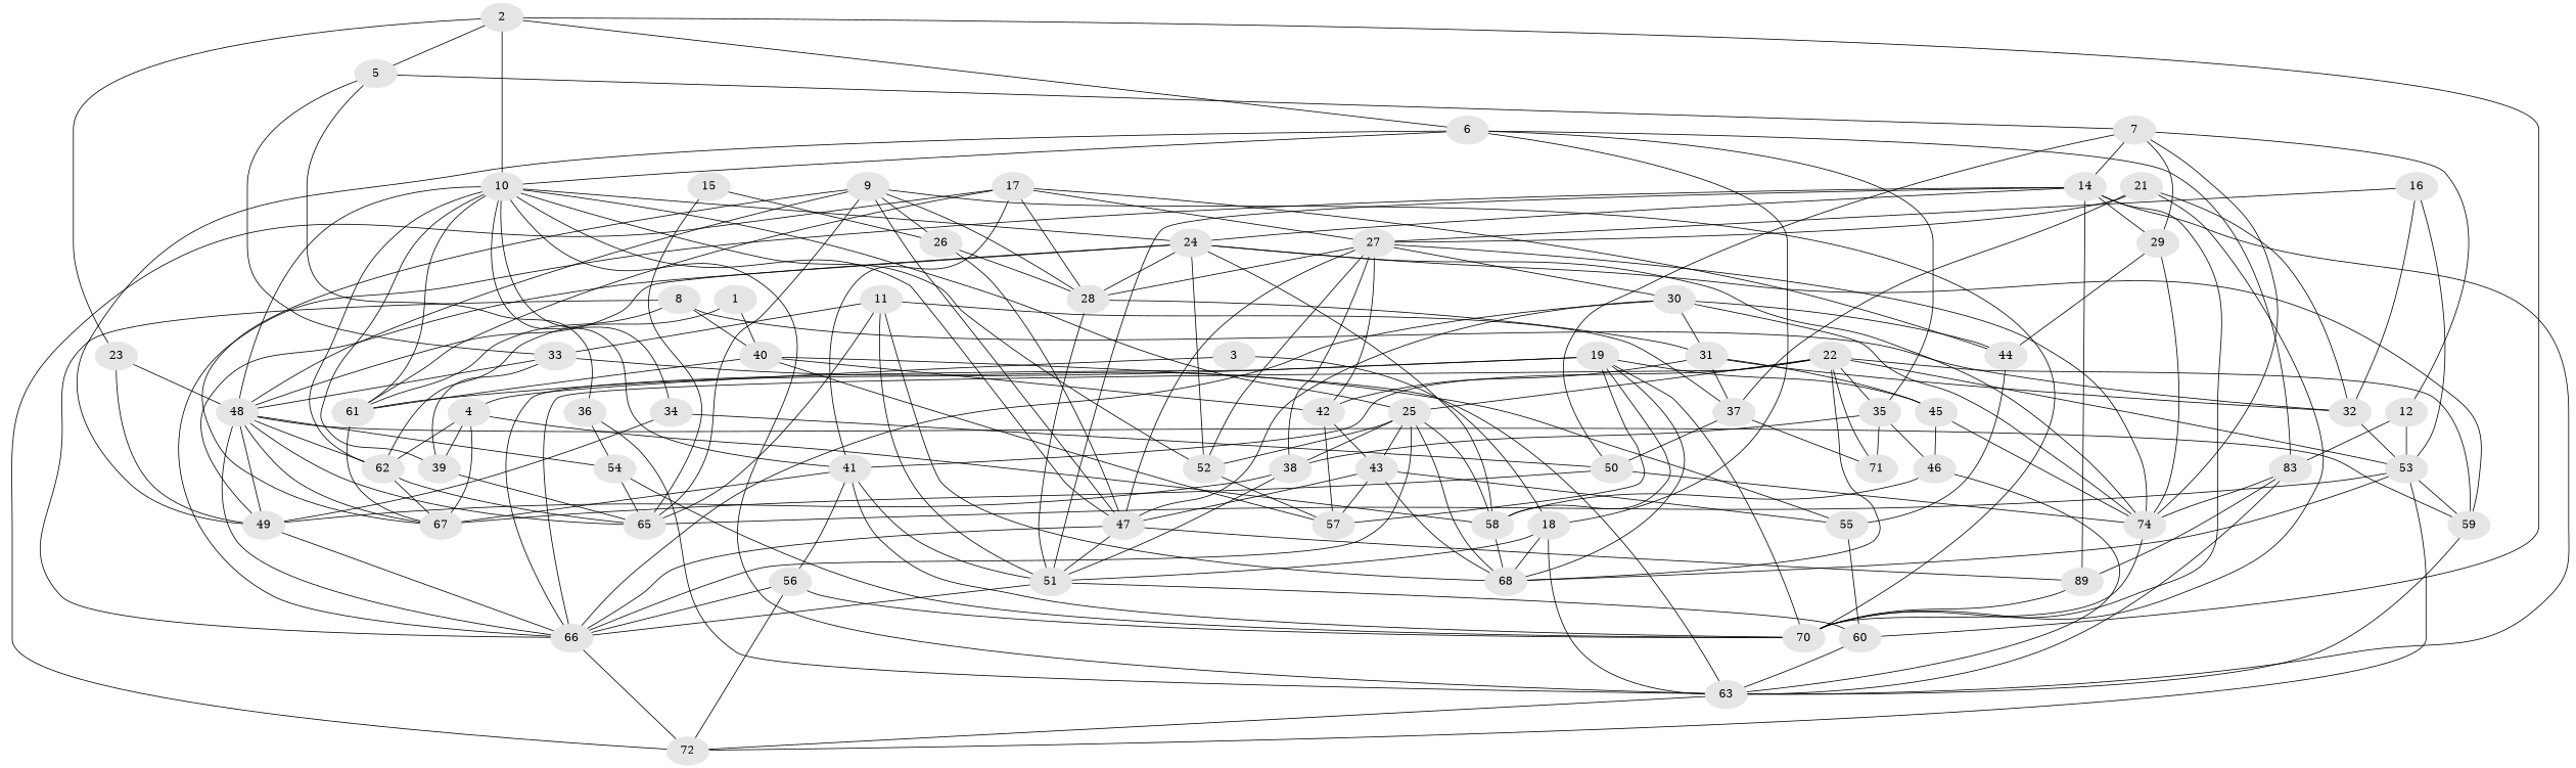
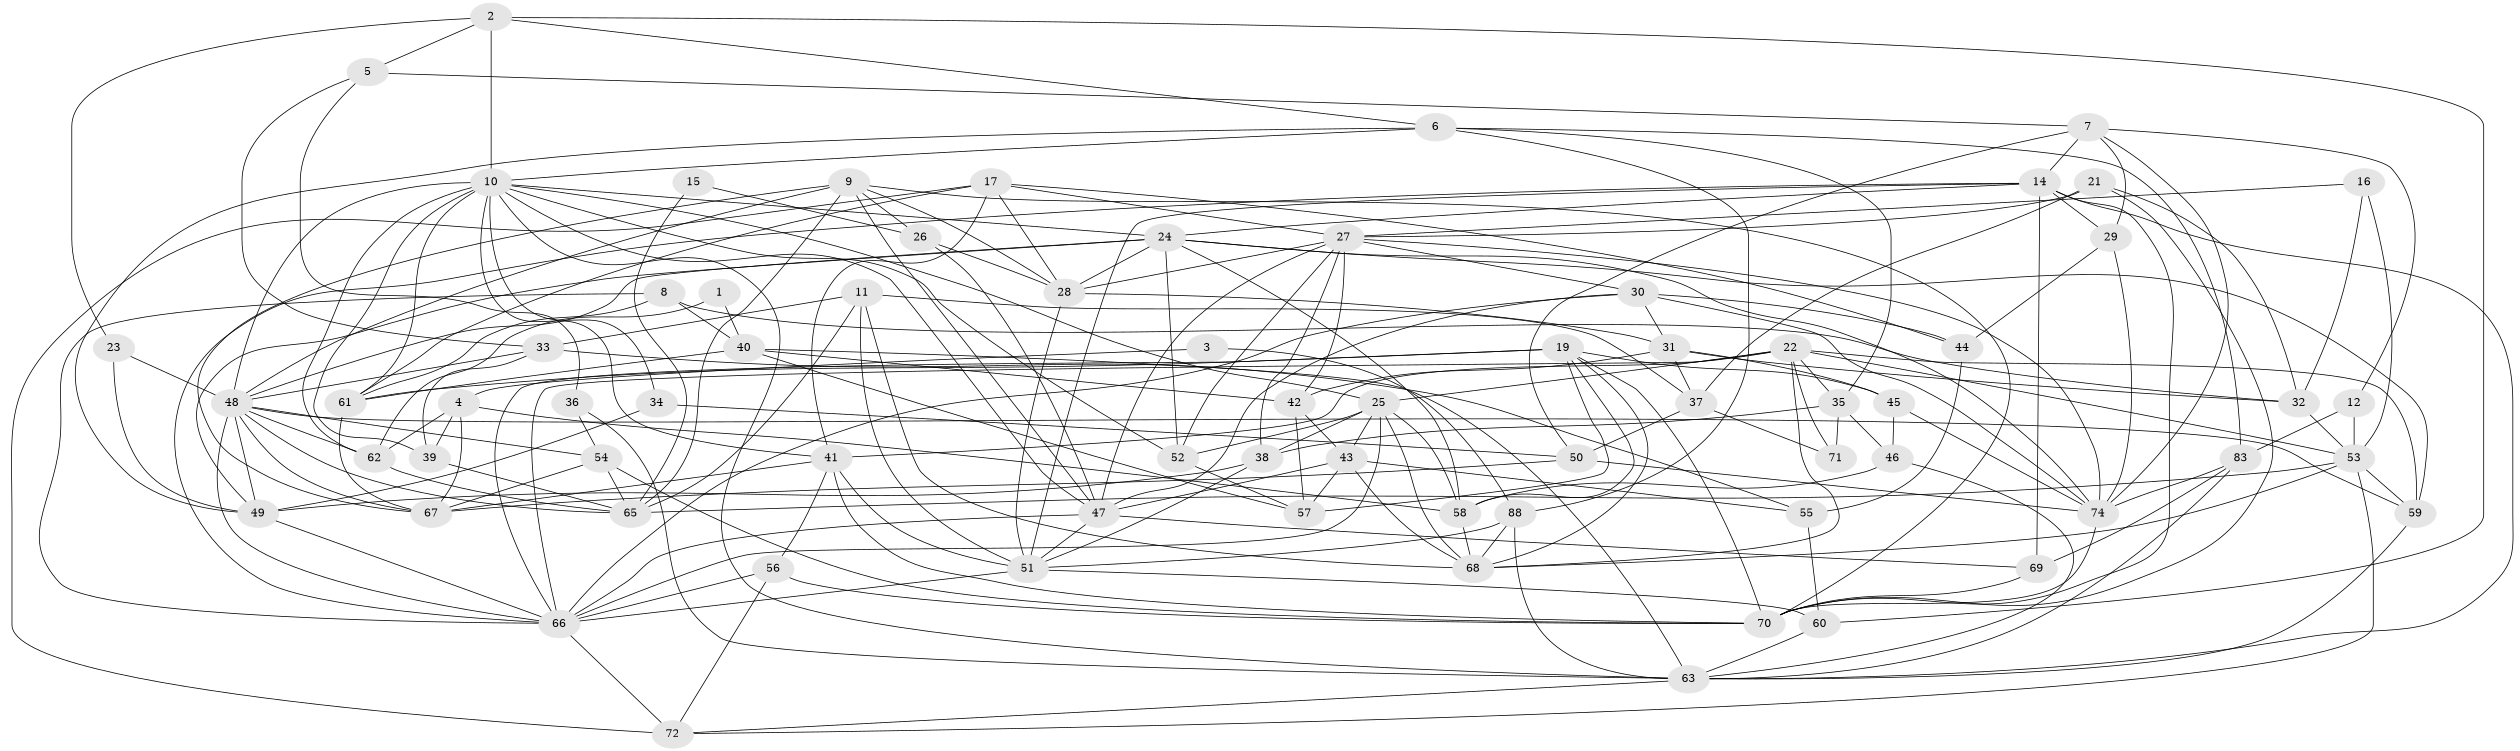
  graph {
    node [color=gray90 style=filled]
    edge [weight=1.0]
    1
    40
    62
    61
    63
    57
    42
    67
    65
    2
    5
    6
    10
    23
    60
    7
    33
    36
-   18
+   18 [label=88]
    n20 [label=83]
    35
    49
    39
    47
    48
    24
    25
    34
    41
    52
    3
    4
    58
    51
    68
    12
    14
    29
    50
    n40 [label=74]
    55
    54
-   69 [label=89]
+   69
    71
    38
    46
    66
    53
    70
    44
    8
    32
    72
    9
    26
    28
    31
    59
    43
    56
    11
    37
    15
    16
    27
    30
    17
    19
    45
    21
    22
    1 -- 40
    1 -- 62
    40 -- 61
    40 -- 63
    40 -- 57
    40 -- 42
-   62 -- 67
+   54 -- 67
    62 -- 65
    61 -- 67
    63 -- 72
    42 -- 57
    42 -- 43
    2 -- 5
    2 -- 6
    2 -- 10
    2 -- 23
    2 -- 60
    5 -- 7
    5 -- 33
    5 -- 36
    6 -- 10
    6 -- 18
    6 -- n20
    6 -- 35
    6 -- 49
    10 -- 62
    10 -- 61
    10 -- 63
    10 -- 39
    10 -- 47
    10 -- 48
    10 -- 24
    10 -- 25
    10 -- 34
    10 -- 41
    10 -- 52
    23 -- 49
    23 -- 48
    60 -- 63
    7 -- 12
    7 -- 14
    7 -- 29
    7 -- 50
    7 -- n40
    33 -- 39
    33 -- 48
    33 -- 55 [weight=2.0]
    36 -- 63
    36 -- 54
    18 -- 63
    18 -- 51
    18 -- 68
    n20 -- 63
    n20 -- n40
    n20 -- 69
    35 -- 71
    35 -- 38
    35 -- 46
    49 -- 66
    39 -- 65
    47 -- 51
    47 -- 69
    47 -- 66
    48 -- 62
    48 -- 67
    48 -- 65
    48 -- 49
    48 -- 54
    48 -- 66
    48 -- 59
    24 -- 49
    24 -- 48
    24 -- 52
    24 -- 58
    24 -- n40
    24 -- 28
    24 -- 59
    25 -- 52
    25 -- 58
    25 -- 68
    25 -- 38
    25 -- 66
    25 -- 43
    34 -- 49
    34 -- 50
    41 -- 67
    41 -- 51
    41 -- 70
    41 -- 56
    52 -- 57
    3 -- 18
    3 -- 4
    4 -- 62
    4 -- 67
    4 -- 39
    4 -- 58
    58 -- 68
    51 -- 60
    51 -- 66
    12 -- n20
    12 -- 53
    14 -- 63
    14 -- 24
    14 -- 51
    14 -- 29
    14 -- 69
    14 -- 66
    14 -- 70 [weight=2.0]
    29 -- n40
    29 -- 44
    50 -- 67
    50 -- n40 [weight=2.0]
    n40 -- 70
    55 -- 60
    54 -- 65
    54 -- 70
    69 -- 70
    38 -- 49
    38 -- 51
    46 -- 63
    46 -- 58
    66 -- 72
    53 -- 65
    53 -- 68
    53 -- 72
    53 -- 59
    44 -- 55
    8 -- 40
    8 -- 61
    8 -- 66
    8 -- 32
    32 -- 53
    9 -- 67
    9 -- 65
    9 -- 47
    9 -- 48
    9 -- 70
    9 -- 26
    9 -- 28
    26 -- 47
    26 -- 28
    28 -- 51
    28 -- 31
    31 -- 42
    31 -- 32
    31 -- 37
    31 -- 45
    59 -- 63
    43 -- 57
    43 -- 47
    43 -- 68
    43 -- 55
    56 -- 66
    56 -- 70 [weight=2.0]
    56 -- 72
    11 -- 65
    11 -- 33
    11 -- 51
    11 -- 68
    11 -- 37
    37 -- 50
    37 -- 71
    15 -- 65
    15 -- 26
    16 -- 53
    16 -- 32
    16 -- 27
    27 -- 42
    27 -- 47
    27 -- 52
    27 -- n40
    27 -- 38
    27 -- 28
    27 -- 30
    30 -- 47
    30 -- n40
    30 -- 66
    30 -- 44
    30 -- 31
    17 -- 61
    17 -- 41
    17 -- 44
    17 -- 72
    17 -- 28
    17 -- 27
    19 -- 61
    19 -- 57
    19 -- 58
    19 -- 68
    19 -- 66 [weight=2.0]
    19 -- 70
    19 -- 45
    45 -- n40
    45 -- 46
    21 -- 70
    21 -- 32
    21 -- 37
    21 -- 27
    22 -- 35
    22 -- 25
    22 -- 41
    22 -- 68
    22 -- 71
    22 -- 66
    22 -- 53
    22 -- 59
  }
